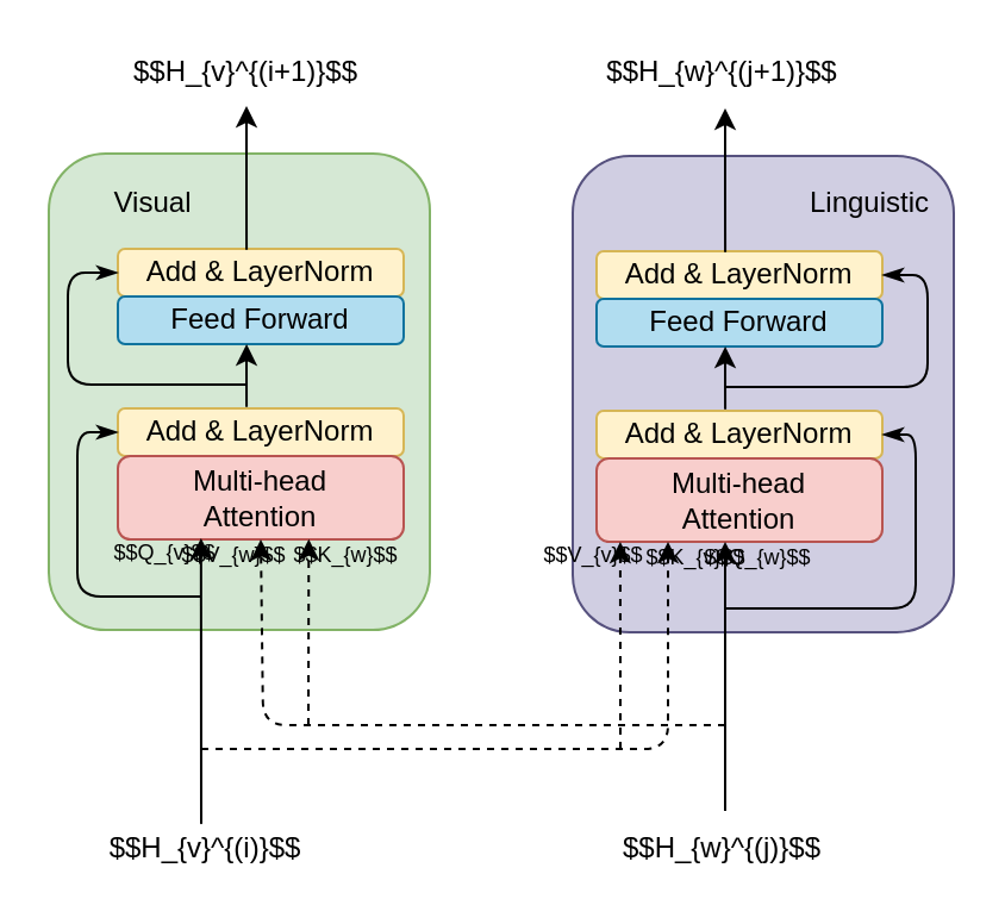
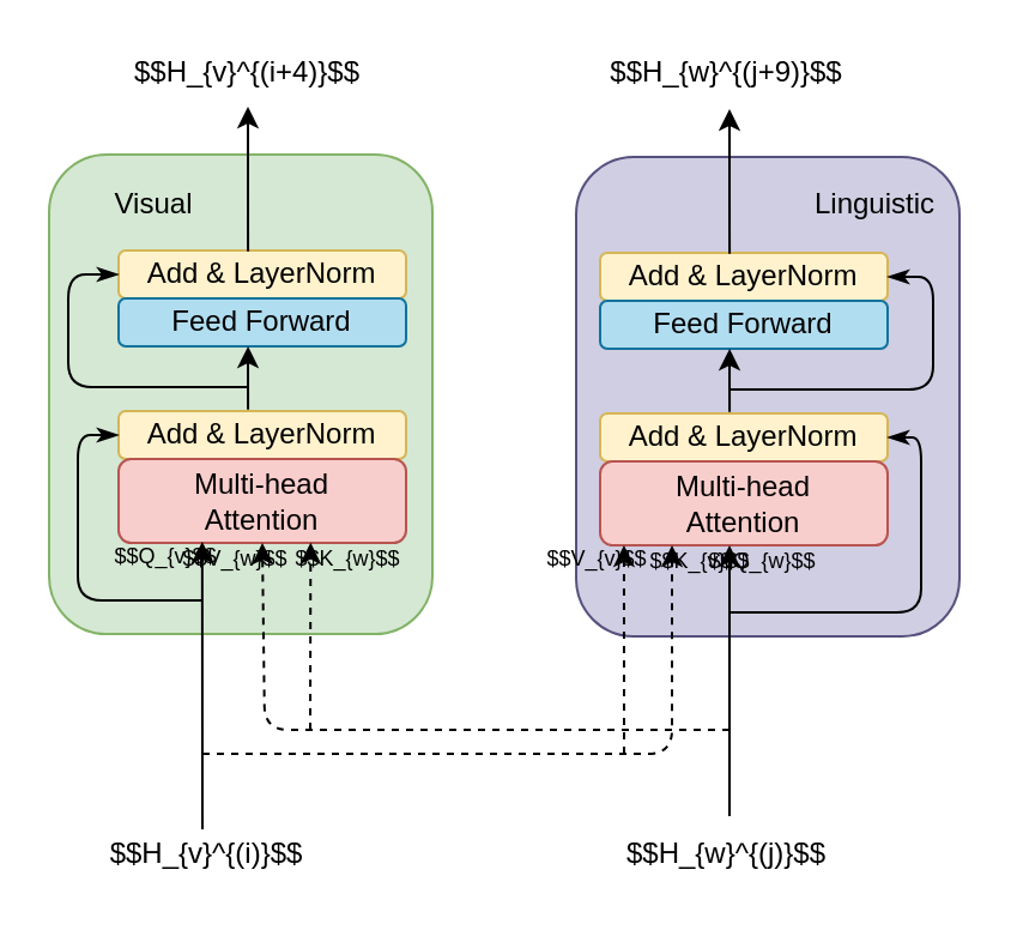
  <mxCell id="0" />
  <mxCell id="1" parent="0" />
  <mxCell id="2" value="" style="rounded=1;whiteSpace=wrap;html=1;fillColor=#d5e8d4;strokeColor=#82b366;" parent="1" vertex="1"><mxGeometry x="20" y="64" width="160" height="200" as="geometry" /></mxCell>
  <mxCell id="3" value="Add &amp;amp; LayerNorm" style="rounded=1;whiteSpace=wrap;html=1;fillColor=#fff2cc;strokeColor=#d6b656;" parent="1" vertex="1"><mxGeometry x="49" y="104" width="120" height="20" as="geometry" /></mxCell>
  <mxCell id="4" value="Feed Forward" style="rounded=1;whiteSpace=wrap;html=1;fillColor=#b1ddf0;strokeColor=#10739e;" parent="1" vertex="1"><mxGeometry x="49" y="124" width="120" height="20" as="geometry" /></mxCell>
  <mxCell id="5" value="Add &amp;amp; LayerNorm" style="rounded=1;whiteSpace=wrap;html=1;fillColor=#fff2cc;strokeColor=#d6b656;" parent="1" vertex="1"><mxGeometry x="49" y="171" width="120" height="20" as="geometry" /></mxCell>
  <mxCell id="6" value="&lt;div&gt;Multi-head&lt;/div&gt;&lt;div&gt;Attention&lt;br&gt;&lt;/div&gt;" style="rounded=1;whiteSpace=wrap;html=1;fillColor=#f8cecc;strokeColor=#b85450;" parent="1" vertex="1"><mxGeometry x="49" y="191" width="120" height="35" as="geometry" /></mxCell>
  <mxCell id="7" value="" style="endArrow=classic;html=1;exitX=0.442;exitY=-0.03;exitDx=0;exitDy=0;exitPerimeter=0;entryX=0.442;entryY=1;entryDx=0;entryDy=0;entryPerimeter=0;" parent="1" edge="1"><mxGeometry width="50" height="50" relative="1" as="geometry"><mxPoint x="103.04" y="170.4" as="sourcePoint" /><mxPoint x="103.04" y="144" as="targetPoint" /><Array as="points"><mxPoint x="103" y="154" /></Array></mxGeometry></mxCell>
  <mxCell id="8" value="" style="endArrow=classic;html=1;exitX=0.442;exitY=-0.03;exitDx=0;exitDy=0;exitPerimeter=0;" parent="1" edge="1"><mxGeometry width="50" height="50" relative="1" as="geometry"><mxPoint x="103.04" y="104.4" as="sourcePoint" /><mxPoint x="103" y="44" as="targetPoint" /><Array as="points"><mxPoint x="103" y="88" /></Array></mxGeometry></mxCell>
  <mxCell id="9" value="$$Q_{v}$$" style="text;html=1;strokeColor=none;fillColor=none;align=center;verticalAlign=middle;whiteSpace=wrap;rounded=0;fontSize=9;" parent="1" vertex="1"><mxGeometry x="64" y="222" width="10" height="20" as="geometry" /></mxCell>
  <mxCell id="10" value="" style="endArrow=classicThin;html=1;rounded=1;endFill=1;entryX=0;entryY=0.5;entryDx=0;entryDy=0;" parent="1" target="3" edge="1"><mxGeometry width="50" height="50" relative="1" as="geometry"><mxPoint x="103" y="161" as="sourcePoint" /><mxPoint x="52" y="114" as="targetPoint" /><Array as="points"><mxPoint x="28" y="161" /><mxPoint x="28" y="114" /></Array></mxGeometry></mxCell>
  <mxCell id="11" value="" style="endArrow=classicThin;html=1;rounded=1;endFill=1;entryX=0;entryY=0.5;entryDx=0;entryDy=0;" parent="1" target="5" edge="1"><mxGeometry width="50" height="50" relative="1" as="geometry"><mxPoint x="84" y="250" as="sourcePoint" /><mxPoint x="47" y="181" as="targetPoint" /><Array as="points"><mxPoint x="32" y="250" /><mxPoint x="32" y="181" /></Array></mxGeometry></mxCell>
  <mxCell id="12" value="" style="endArrow=classic;html=1;entryX=0.291;entryY=0.984;entryDx=0;entryDy=0;entryPerimeter=0;" parent="1" target="6" edge="1"><mxGeometry width="50" height="50" relative="1" as="geometry"><mxPoint x="84" y="340" as="sourcePoint" /><mxPoint x="84" y="304" as="targetPoint" /><Array as="points"><mxPoint x="84" y="348" /></Array></mxGeometry></mxCell>
  <mxCell id="13" value="" style="rounded=1;whiteSpace=wrap;html=1;fillColor=#d0cee2;strokeColor=#56517e;" parent="1" vertex="1"><mxGeometry x="240" y="65" width="160" height="200" as="geometry" /></mxCell>
  <mxCell id="14" value="Add &amp;amp; LayerNorm" style="rounded=1;whiteSpace=wrap;html=1;fillColor=#fff2cc;strokeColor=#d6b656;" parent="1" vertex="1"><mxGeometry x="250" y="105" width="120" height="20" as="geometry" /></mxCell>
  <mxCell id="15" value="Feed Forward" style="rounded=1;whiteSpace=wrap;html=1;fillColor=#b1ddf0;strokeColor=#10739e;" parent="1" vertex="1"><mxGeometry x="250" y="125" width="120" height="20" as="geometry" /></mxCell>
  <mxCell id="16" value="Add &amp;amp; LayerNorm" style="rounded=1;whiteSpace=wrap;html=1;fillColor=#fff2cc;strokeColor=#d6b656;" parent="1" vertex="1"><mxGeometry x="250" y="172" width="120" height="20" as="geometry" /></mxCell>
  <mxCell id="17" value="&lt;div&gt;Multi-head&lt;/div&gt;&lt;div&gt;Attention&lt;br&gt;&lt;/div&gt;" style="rounded=1;whiteSpace=wrap;html=1;fillColor=#f8cecc;strokeColor=#b85450;" parent="1" vertex="1"><mxGeometry x="250" y="192" width="120" height="35" as="geometry" /></mxCell>
  <mxCell id="18" value="" style="endArrow=classic;html=1;entryX=0.5;entryY=1;entryDx=0;entryDy=0;rounded=1;" parent="1" edge="1"><mxGeometry width="50" height="50" relative="1" as="geometry"><mxPoint x="304" y="340" as="sourcePoint" /><mxPoint x="304" y="227" as="targetPoint" /></mxGeometry></mxCell>
  <mxCell id="19" value="" style="endArrow=classicThin;html=1;rounded=1;endFill=1;entryX=1;entryY=0.5;entryDx=0;entryDy=0;" parent="1" target="16" edge="1"><mxGeometry width="50" height="50" relative="1" as="geometry"><mxPoint x="304" y="255" as="sourcePoint" /><mxPoint x="369" y="182" as="targetPoint" /><Array as="points"><mxPoint x="384" y="255" /><mxPoint x="384" y="182" /></Array></mxGeometry></mxCell>
  <mxCell id="20" value="" style="endArrow=classic;html=1;exitX=0.442;exitY=-0.03;exitDx=0;exitDy=0;exitPerimeter=0;entryX=0.442;entryY=1;entryDx=0;entryDy=0;entryPerimeter=0;" parent="1" edge="1"><mxGeometry width="50" height="50" relative="1" as="geometry"><mxPoint x="304.04" y="171.4" as="sourcePoint" /><mxPoint x="304.04" y="145" as="targetPoint" /><Array as="points"><mxPoint x="304" y="155" /></Array></mxGeometry></mxCell>
  <mxCell id="21" value="" style="endArrow=classicThin;html=1;rounded=1;endFill=1;entryX=1;entryY=0.5;entryDx=0;entryDy=0;" parent="1" target="14" edge="1"><mxGeometry width="50" height="50" relative="1" as="geometry"><mxPoint x="304" y="162" as="sourcePoint" /><mxPoint x="369" y="115" as="targetPoint" /><Array as="points"><mxPoint x="389" y="162" /><mxPoint x="389" y="115" /></Array></mxGeometry></mxCell>
  <mxCell id="22" value="" style="endArrow=classic;html=1;exitX=0.442;exitY=-0.03;exitDx=0;exitDy=0;exitPerimeter=0;" parent="1" edge="1"><mxGeometry width="50" height="50" relative="1" as="geometry"><mxPoint x="304.04" y="105.4" as="sourcePoint" /><mxPoint x="304" y="45" as="targetPoint" /><Array as="points"><mxPoint x="304" y="89" /></Array></mxGeometry></mxCell>
  <mxCell id="23" value="" style="endArrow=classic;html=1;rounded=1;entryX=0.5;entryY=1;entryDx=0;entryDy=0;dashed=1;" parent="1" target="6" edge="1"><mxGeometry width="50" height="50" relative="1" as="geometry"><mxPoint x="304" y="304" as="sourcePoint" /><mxPoint x="110" y="274" as="targetPoint" /><Array as="points"><mxPoint x="304" y="304" /><mxPoint x="110" y="304" /></Array></mxGeometry></mxCell>
  <mxCell id="24" value="" style="endArrow=classic;html=1;entryX=0.843;entryY=0.997;entryDx=0;entryDy=0;entryPerimeter=0;dashed=1;" parent="1" edge="1"><mxGeometry width="50" height="50" relative="1" as="geometry"><mxPoint x="129" y="304" as="sourcePoint" /><mxPoint x="129.16" y="225.895" as="targetPoint" /></mxGeometry></mxCell>
  <mxCell id="25" value="" style="endArrow=classic;html=1;rounded=1;entryX=0.25;entryY=1;entryDx=0;entryDy=0;dashed=1;" parent="1" target="17" edge="1"><mxGeometry width="50" height="50" relative="1" as="geometry"><mxPoint x="84" y="314" as="sourcePoint" /><mxPoint x="280" y="284" as="targetPoint" /><Array as="points"><mxPoint x="84" y="314" /><mxPoint x="280" y="314" /></Array></mxGeometry></mxCell>
  <mxCell id="26" value="" style="endArrow=classic;html=1;dashed=1;entryX=0.083;entryY=1;entryDx=0;entryDy=0;entryPerimeter=0;" parent="1" target="17" edge="1"><mxGeometry width="50" height="50" relative="1" as="geometry"><mxPoint x="260" y="314" as="sourcePoint" /><mxPoint x="230" y="227" as="targetPoint" /></mxGeometry></mxCell>
  <mxCell id="27" value="$$V_{w}$$" style="text;html=1;strokeColor=none;fillColor=none;align=center;verticalAlign=middle;whiteSpace=wrap;rounded=0;fontSize=9;" parent="1" vertex="1"><mxGeometry x="93" y="223" width="10" height="20" as="geometry" /></mxCell>
  <mxCell id="28" value="$$K_{w}$$" style="text;html=1;strokeColor=none;fillColor=none;align=center;verticalAlign=middle;whiteSpace=wrap;rounded=0;fontSize=9;" parent="1" vertex="1"><mxGeometry x="140" y="223" width="10" height="20" as="geometry" /></mxCell>
  <mxCell id="29" value="$$Q_{w}$$" style="text;html=1;strokeColor=none;fillColor=none;align=center;verticalAlign=middle;whiteSpace=wrap;rounded=0;fontSize=9;" parent="1" vertex="1"><mxGeometry x="313" y="224" width="10" height="20" as="geometry" /></mxCell>
  <mxCell id="30" value="$$K_{v}$$" style="text;html=1;strokeColor=none;fillColor=none;align=center;verticalAlign=middle;whiteSpace=wrap;rounded=0;fontSize=9;" parent="1" vertex="1"><mxGeometry x="287" y="224" width="10" height="20" as="geometry" /></mxCell>
  <mxCell id="31" value="$$V_{v}$$" style="text;html=1;strokeColor=none;fillColor=none;align=center;verticalAlign=middle;whiteSpace=wrap;rounded=0;fontSize=9;" parent="1" vertex="1"><mxGeometry x="244" y="223" width="10" height="20" as="geometry" /></mxCell>
- <mxCell id="32" value="$$H_{v}^{(i+1)}$$" style="text;html=1;strokeColor=none;fillColor=none;align=center;verticalAlign=middle;whiteSpace=wrap;rounded=0;" parent="1" vertex="1"><mxGeometry x="83" y="20" width="40" height="20" as="geometry" /></mxCell>
- <mxCell id="33" value="$$H_{w}^{(j+1)}$$" style="text;html=1;strokeColor=none;fillColor=none;align=center;verticalAlign=middle;whiteSpace=wrap;rounded=0;" parent="1" vertex="1"><mxGeometry x="283" y="20" width="40" height="20" as="geometry" /></mxCell>
+ <mxCell id="32" value="$$H_{v}^{(i+4)}$$" style="text;html=1;strokeColor=none;fillColor=none;align=center;verticalAlign=middle;whiteSpace=wrap;rounded=0;" parent="1" vertex="1"><mxGeometry x="83" y="20" width="40" height="20" as="geometry" /></mxCell>
+ <mxCell id="33" value="$$H_{w}^{(j+9)}$$" style="text;html=1;strokeColor=none;fillColor=none;align=center;verticalAlign=middle;whiteSpace=wrap;rounded=0;" parent="1" vertex="1"><mxGeometry x="283" y="20" width="40" height="20" as="geometry" /></mxCell>
  <mxCell id="34" value="$$H_{v}^{(i)}$$" style="text;html=1;strokeColor=none;fillColor=none;align=center;verticalAlign=middle;whiteSpace=wrap;rounded=0;" vertex="1" parent="1"><mxGeometry x="66" y="346" width="40" height="20" as="geometry" /></mxCell>
  <mxCell id="35" value="$$H_{w}^{(j)}$$" style="text;html=1;strokeColor=none;fillColor=none;align=center;verticalAlign=middle;whiteSpace=wrap;rounded=0;" vertex="1" parent="1"><mxGeometry x="283" y="346" width="40" height="20" as="geometry" /></mxCell>
  <mxCell id="36" value="Visual" style="text;html=1;strokeColor=none;fillColor=none;align=center;verticalAlign=middle;whiteSpace=wrap;rounded=0;" vertex="1" parent="1"><mxGeometry x="44" y="75" width="40" height="20" as="geometry" /></mxCell>
  <mxCell id="37" value="Linguistic" style="text;html=1;strokeColor=none;fillColor=none;align=center;verticalAlign=middle;whiteSpace=wrap;rounded=0;" vertex="1" parent="1"><mxGeometry x="345" y="75" width="40" height="20" as="geometry" /></mxCell>
